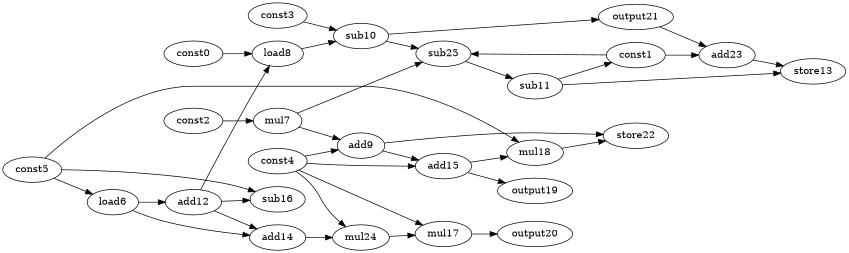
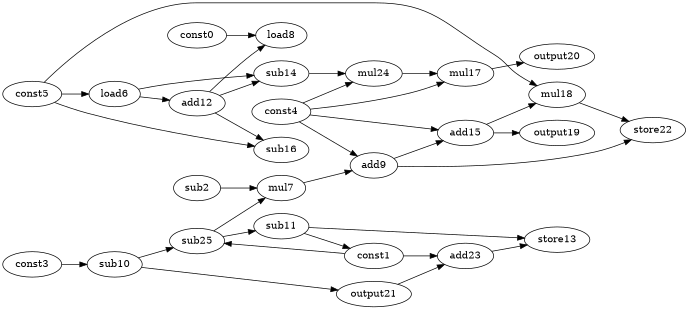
  digraph {
    rankdir=LR
    node [opcode=const]
    edge [operand=0]
    load8 [opcode=load]
    const0
    sub10 [opcode=sub]
    add23 [opcode=add]
    const1
    sub25 [opcode=sub]
    sub11 [opcode=sub]
    store13 [opcode=store]
    mul7 [opcode=mul]
-   const2
+   const2 [label=sub2]
    add9 [opcode=add]
    const3
    output21 [opcode=output]
    const4
    add15 [opcode=add]
    mul17 [opcode=mul]
    mul24 [opcode=mul]
    store22 [opcode=store]
    mul18 [opcode=mul]
    output19 [opcode=output]
    output20 [opcode=output]
    load6 [opcode=load]
    const5
    sub16 [opcode=sub]
    add12 [opcode=add]
-   add14 [opcode=add]
-   load8 -> sub10
+   add14 [opcode=add label=sub14]
    const0 -> load8
    sub10 -> sub25 [operand=1]
    sub10 -> output21
    add23 -> store13 [operand=1]
    const1 -> add23 [operand=1]
    const1 -> sub25
    sub25 -> sub11 [operand=1]
-   mul7 -> sub25
+   sub25 -> mul7
    sub11 -> const1
    sub11 -> store13
    mul7 -> add9 [operand=1]
    const2 -> mul7 [operand=1]
    add9 -> add15
    add9 -> store22
    const3 -> sub10 [operand=1]
    output21 -> add23
    const4 -> add9
    const4 -> add15 [operand=1]
    const4 -> mul17 [operand=1]
    const4 -> mul24
    add15 -> mul18 [operand=1]
    add15 -> output19
    mul17 -> output20
    mul24 -> mul17
    mul18 -> store22 [operand=1]
    load6 -> add12 [operand=1]
    load6 -> add14 [operand=1]
    const5 -> mul18
    const5 -> load6
    const5 -> sub16 [operand=1]
    add12 -> load8
    add12 -> sub16
    add12 -> add14
    add14 -> mul24 [operand=1]
  }
